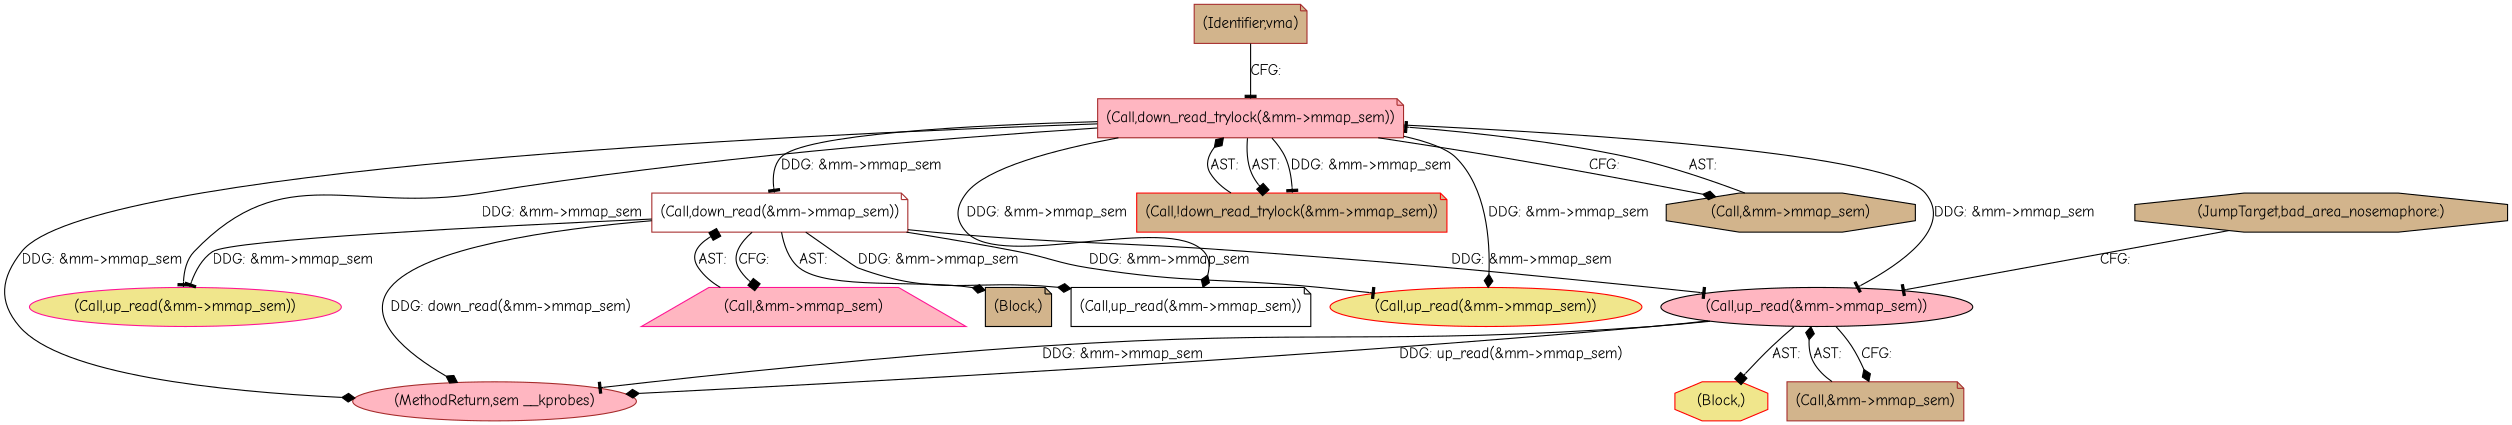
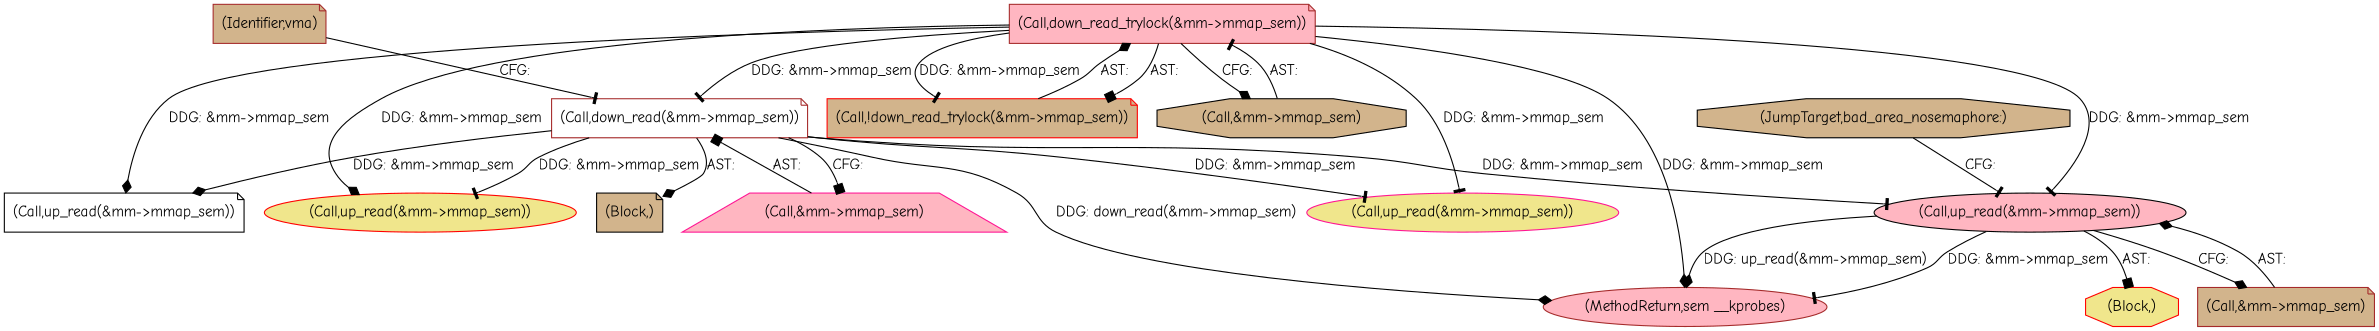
  digraph {
    fontname="Comic Neue"
    node [color=black fillcolor=tan fontname="Comic Neue" shape=note style=filled]
    edge [arrowhead=diamond fontname="Comic Neue"]
    n1 [fillcolor=lightpink label="(Call,up_read(&mm->mmap_sem))" shape=ellipse]
    n2 [color=brown fillcolor=lightpink label="(MethodReturn,sem __kprobes)" shape=ellipse]
    n3 [color=red fillcolor=khaki label="(Block,)" shape=octagon]
    n4 [color=brown label="(Call,&mm->mmap_sem)"]
    n5 [color=brown fillcolor=lightpink label="(Call,down_read_trylock(&mm->mmap_sem))"]
    n6 [color=brown fillcolor=white label="(Call,down_read(&mm->mmap_sem))"]
    n7 [fillcolor=white label="(Call,up_read(&mm->mmap_sem))"]
    n8 [color=red label="(Call,!down_read_trylock(&mm->mmap_sem))"]
    n9 [color=red fillcolor=khaki label="(Call,up_read(&mm->mmap_sem))" shape=ellipse]
    n10 [label="(Call,&mm->mmap_sem)" shape=octagon]
    n11 [color=deeppink fillcolor=khaki label="(Call,up_read(&mm->mmap_sem))" shape=ellipse]
    n12 [label="(Block,)"]
    n13 [color=deeppink fillcolor=lightpink label="(Call,&mm->mmap_sem)" shape=trapezium]
    n14 [color=brown label="(Identifier,vma)"]
    n15 [label="(JumpTarget,bad_area_nosemaphore:)" shape=octagon]
    n1 -> n2 [label="DDG: up_read(&mm->mmap_sem)"]
    n1 -> n2 [arrowhead=tee label="DDG: &mm->mmap_sem"]
    n1 -> n3 [arrowhead=box label="AST: "]
    n1 -> n4 [label="CFG: "]
    n4 -> n1 [label="AST: "]
    n5 -> n1 [arrowhead=tee label="DDG: &mm->mmap_sem"]
    n5 -> n2 [label="DDG: &mm->mmap_sem"]
    n5 -> n6 [arrowhead=tee label="DDG: &mm->mmap_sem"]
    n5 -> n7 [label="DDG: &mm->mmap_sem"]
    n5 -> n8 [arrowhead=box label="AST: "]
    n5 -> n8 [arrowhead=tee label="DDG: &mm->mmap_sem"]
    n5 -> n9 [label="DDG: &mm->mmap_sem"]
    n5 -> n10 [label="CFG: "]
    n5 -> n11 [arrowhead=tee label="DDG: &mm->mmap_sem"]
    n6 -> n1 [arrowhead=tee label="DDG: &mm->mmap_sem"]
    n6 -> n2 [label="DDG: down_read(&mm->mmap_sem)"]
    n6 -> n7 [label="DDG: &mm->mmap_sem"]
    n6 -> n9 [arrowhead=tee label="DDG: &mm->mmap_sem"]
    n6 -> n11 [arrowhead=tee label="DDG: &mm->mmap_sem"]
    n6 -> n12 [label="AST: "]
    n6 -> n13 [arrowhead=box label="CFG: "]
    n8 -> n5 [label="AST: "]
    n10 -> n5 [arrowhead=tee label="AST: "]
    n13 -> n6 [arrowhead=box label="AST: "]
-   n14 -> n5 [arrowhead=tee label="CFG: "]
+   n14 -> n6 [arrowhead=tee label="CFG: "]
    n15 -> n1 [arrowhead=tee label="CFG: "]
  }
